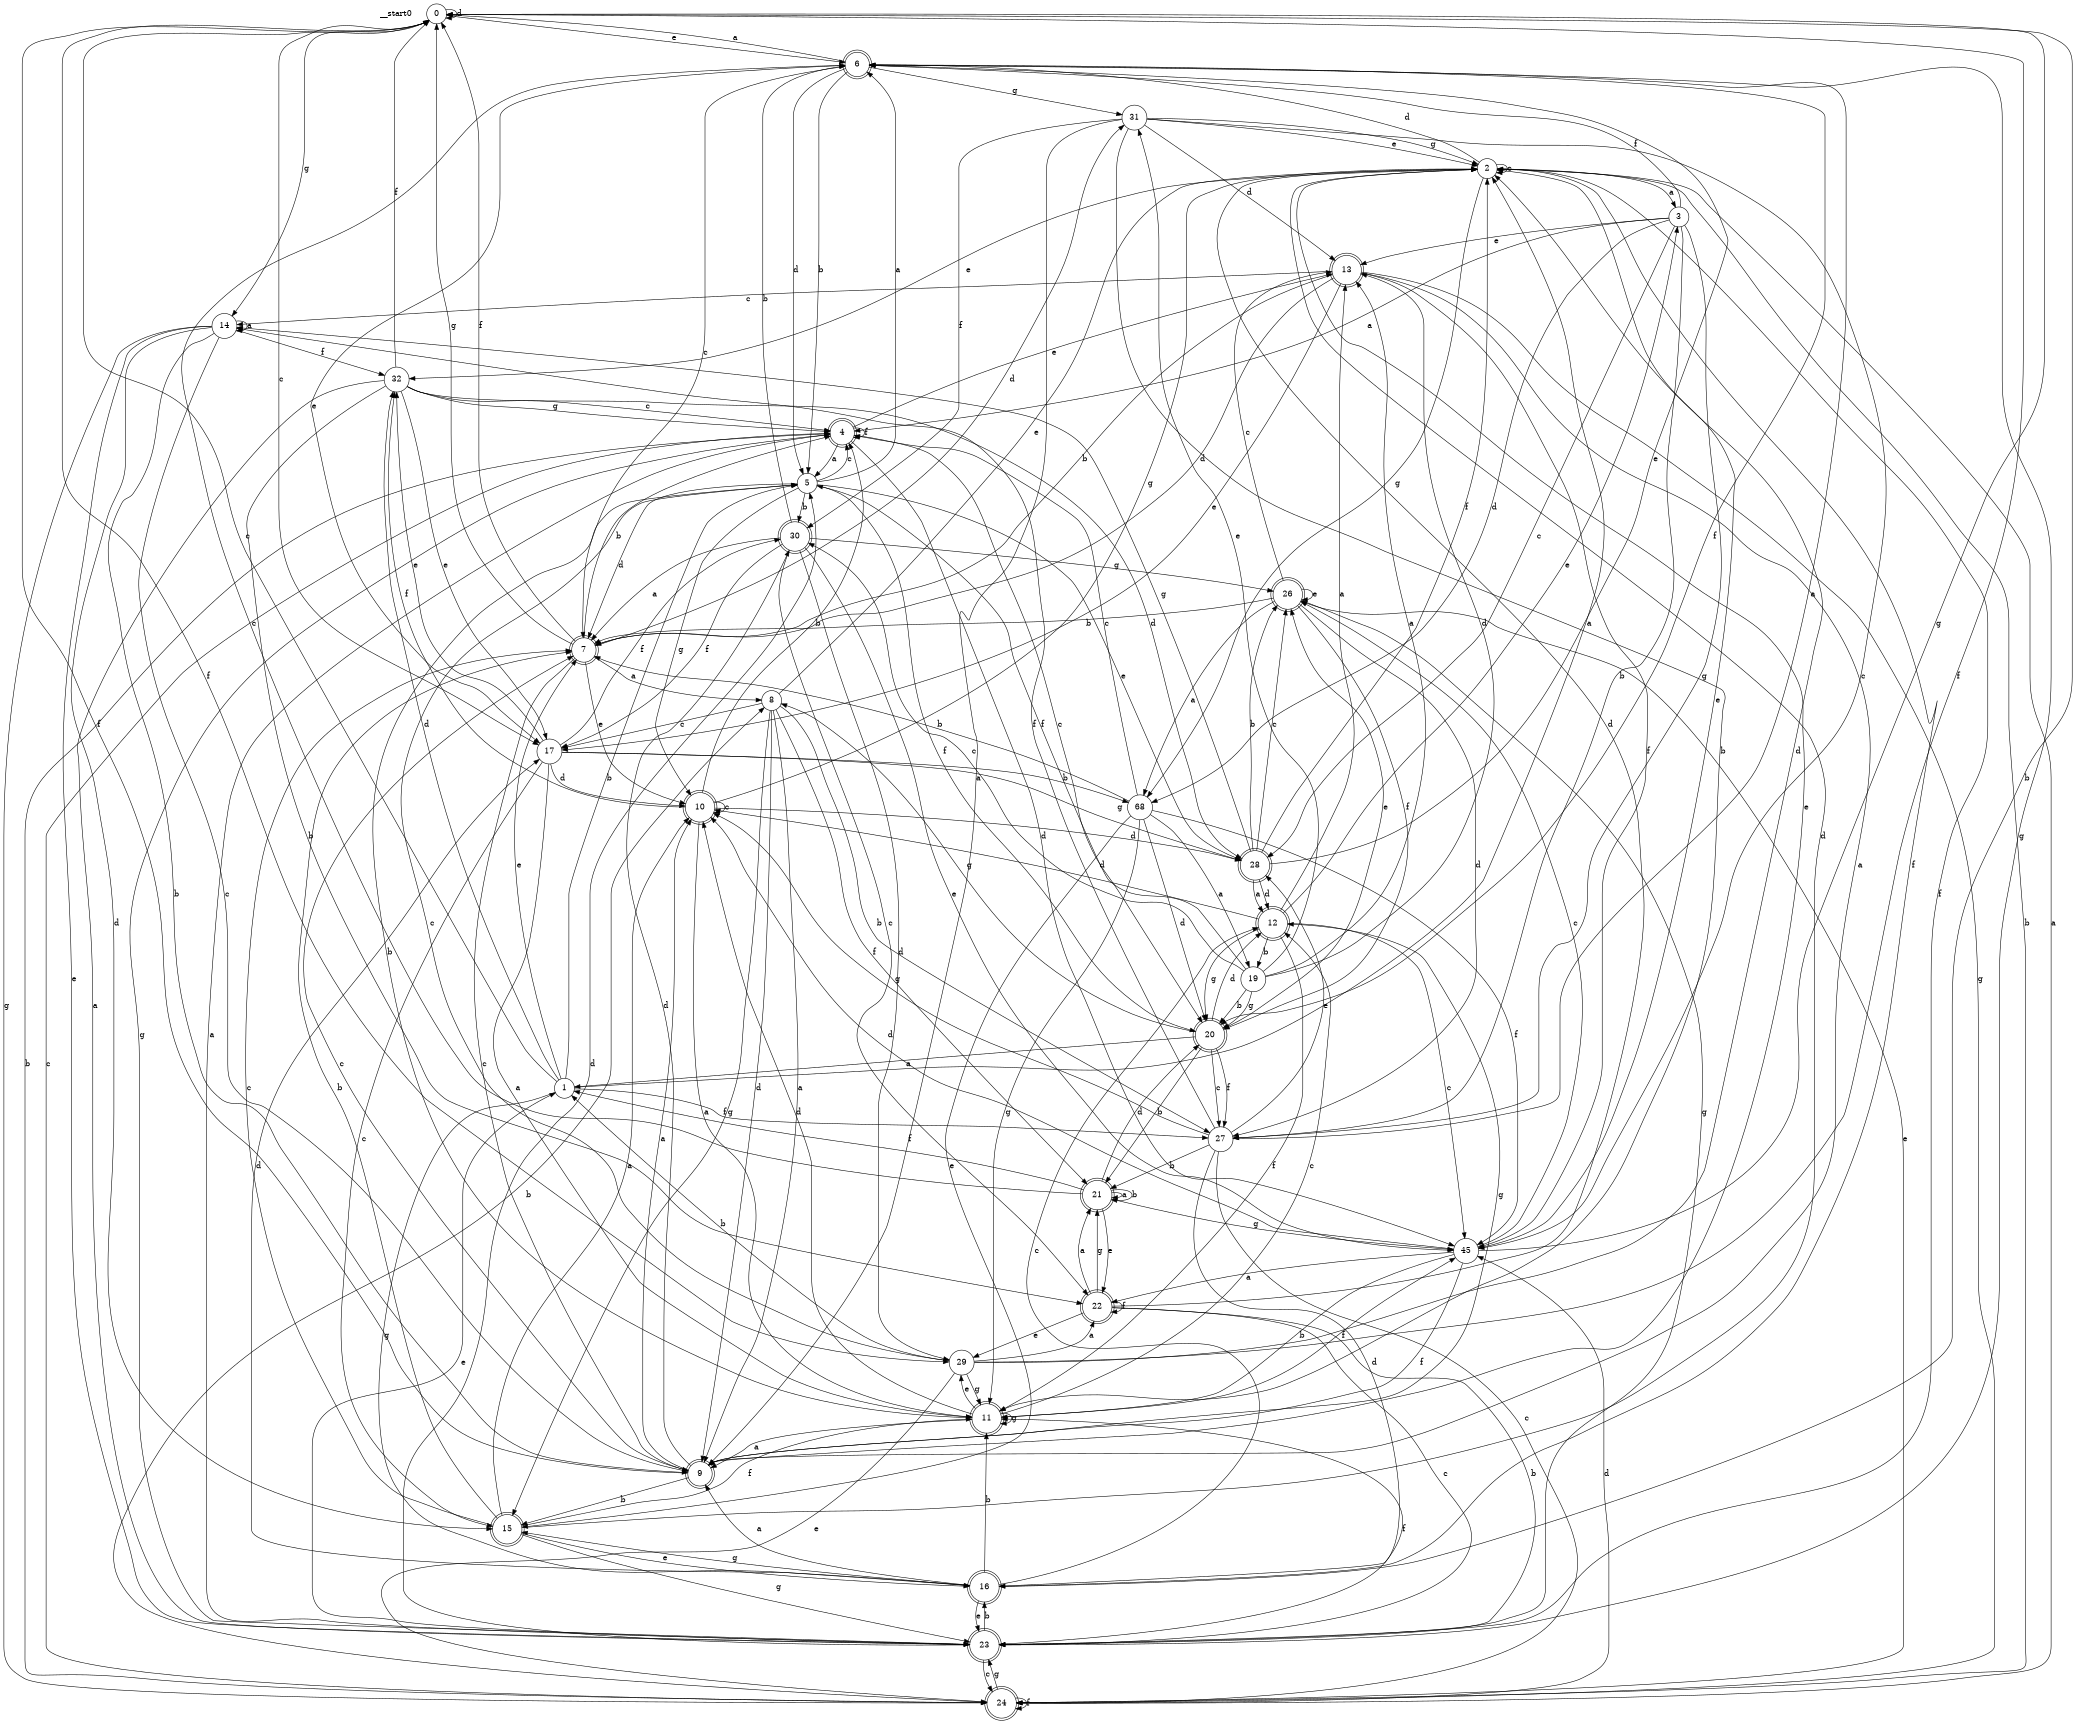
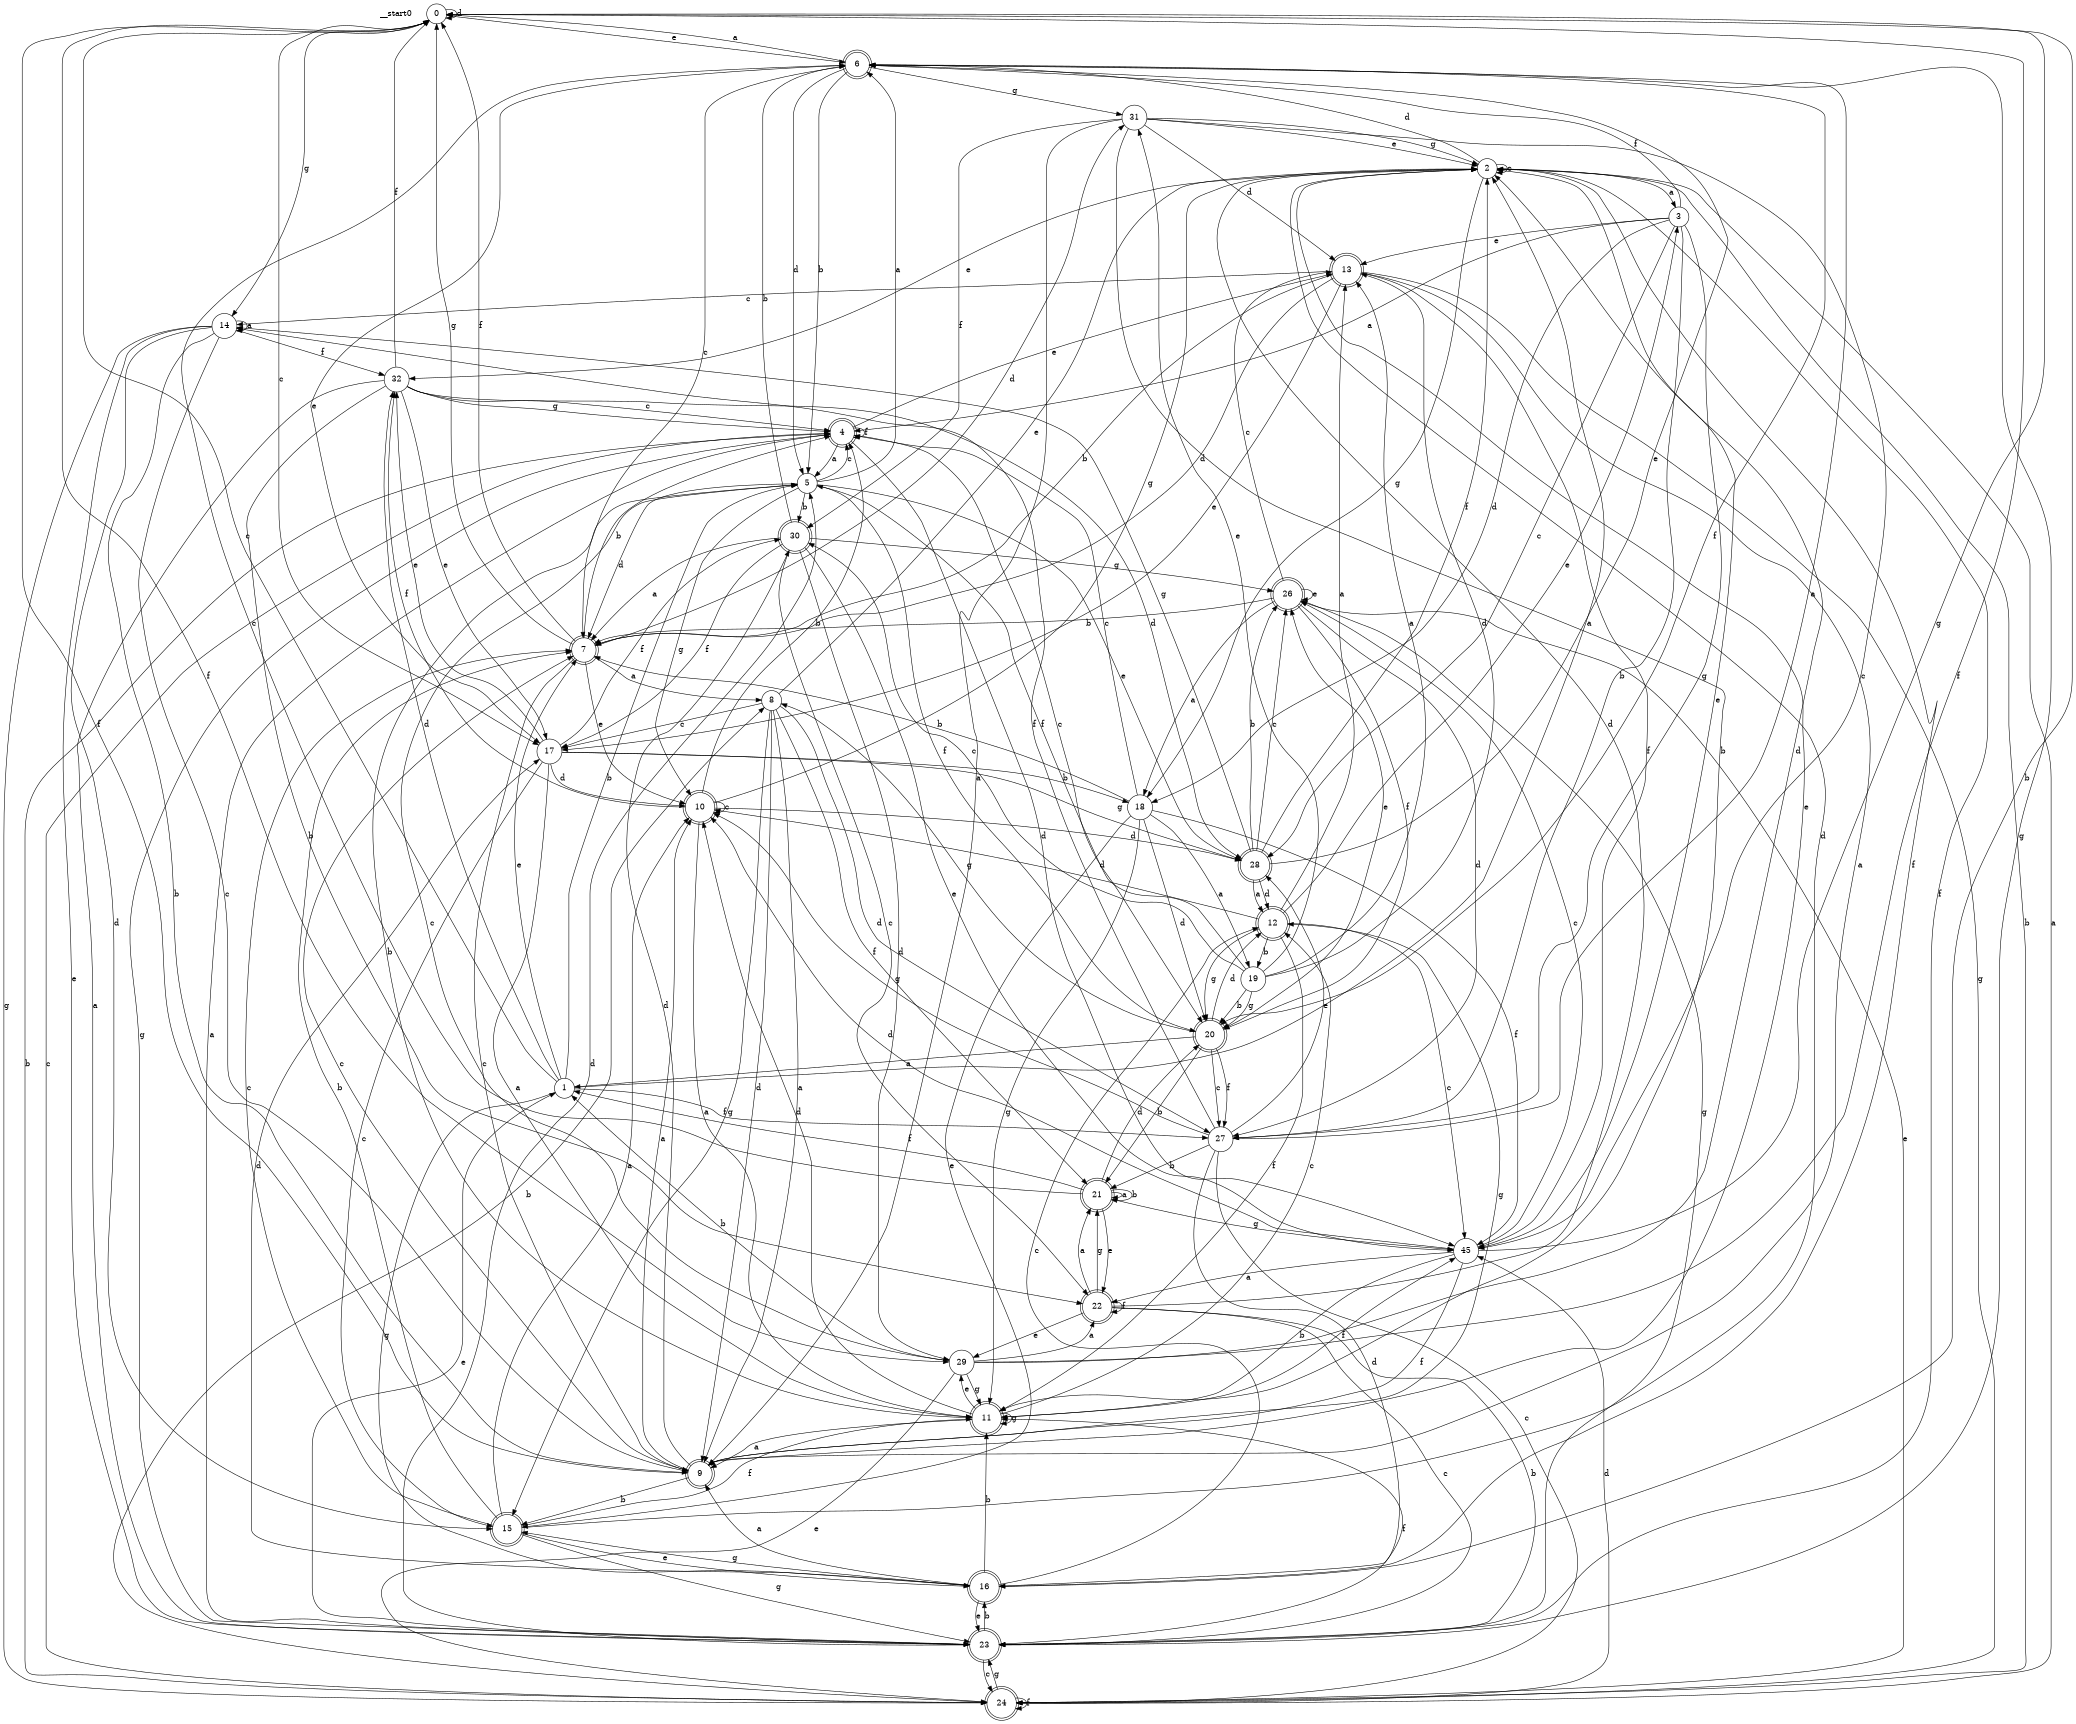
  digraph {
    rankdir=TB
    node [shape=doublecircle color=black fillcolor=white style="rounded,filled"]
    __start0 [shape=none color="" fillcolor="" style=""]
    n2 [label=0 shape=circle style=filled]
    n3 [label=6]
    n4 [label=14 shape=circle style=filled]
    n5 [label=16]
    n6 [label=17 shape=circle style=filled]
    n7 [label=29 shape=circle style=filled]
    n8 [label=1 shape=circle style=filled]
    n9 [label=2 shape=circle style=filled]
    n10 [label=5 shape=circle style=filled]
    n11 [label=7]
    n12 [label=27 shape=circle style=filled]
    n13 [label=32 shape=circle style=filled]
    n14 [label=20]
    n15 [label=31 shape=circle style=filled]
    n16 [label=23]
    n17 [label=24]
    n18 [label=9]
    n19 [label=15]
    n20 [label=12]
    n21 [label=11]
-   n22 [label=68 shape=circle style=filled]
+   n22 [label=18 shape=circle style=filled]
    n23 [label=28]
    n24 [label=10]
    n25 [label=30]
    n26 [label=22]
    n27 [label=3 shape=circle style=filled]
    n28 [label=4]
    n29 [label=8 shape=circle style=filled]
    n30 [label=21]
    n31 [label=13]
    n32 [label=45 shape=circle style=filled]
    n33 [label=19 shape=circle style=filled]
    n34 [label=26]
    n2 -> n2 [label=d]
    n2 -> n3 [label=e]
    n2 -> n4 [label=g]
    n2 -> n5 [label=b]
    n2 -> n6 [label=c]
    n2 -> n7 [label=f]
    n3 -> n2 [label=a]
    n3 -> n6 [label=e]
    n3 -> n10 [label=b]
    n3 -> n10 [label=d]
    n3 -> n11 [label=c]
    n3 -> n14 [label=f]
    n3 -> n15 [label=g]
    n4 -> n4 [label=a]
    n4 -> n13 [label=f]
    n4 -> n16 [label=e]
    n4 -> n17 [label=g]
    n4 -> n18 [label=b]
    n4 -> n18 [label=c]
    n4 -> n19 [label=d]
    n5 -> n6 [label=d]
    n5 -> n9 [label=f]
    n5 -> n16 [label=e]
    n5 -> n18 [label=a]
    n5 -> n19 [label=g]
    n5 -> n20 [label=c]
    n5 -> n21 [label=b]
    n6 -> n13 [label=e]
    n6 -> n19 [label=c]
    n6 -> n21 [label=a]
    n6 -> n22 [label=b]
    n6 -> n23 [label=g]
    n6 -> n24 [label=d]
    n6 -> n25 [label=f]
    n7 -> n2 [label=f]
    n7 -> n8 [label=b]
    n7 -> n9 [label=d]
    n7 -> n10 [label=c]
    n7 -> n17 [label=e]
    n7 -> n21 [label=g]
    n7 -> n26 [label=a]
    n8 -> n2 [label=c]
    n8 -> n5 [label=g]
    n8 -> n9 [label=a]
    n8 -> n10 [label=b]
    n8 -> n11 [label=e]
    n8 -> n12 [label=f]
    n8 -> n13 [label=d]
    n9 -> n3 [label=d]
    n9 -> n9 [label=c]
    n9 -> n13 [label=e]
    n9 -> n16 [label=f]
    n9 -> n17 [label=b]
    n9 -> n22 [label=g]
    n9 -> n27 [label=a]
    n10 -> n3 [label=a]
    n10 -> n11 [label=d]
    n10 -> n14 [label=f]
    n10 -> n23 [label=e]
    n10 -> n24 [label=g]
    n10 -> n25 [label=b]
    n10 -> n28 [label=c]
    n11 -> n2 [label=f]
    n11 -> n2 [label=g]
    n11 -> n15 [label=d]
    n11 -> n18 [label=c]
    n11 -> n24 [label=e]
    n11 -> n28 [label=b]
    n11 -> n29 [label=a]
    n12 -> n3 [label=a]
    n12 -> n4 [label=f]
    n12 -> n5 [label=d]
    n12 -> n17 [label=c]
    n12 -> n23 [label=e]
    n12 -> n24 [label=g]
    n12 -> n30 [label=b]
    n13 -> n2 [label=f]
    n13 -> n6 [label=e]
    n13 -> n16 [label=a]
    n13 -> n23 [label=d]
    n13 -> n26 [label=b]
    n13 -> n28 [label=c]
    n13 -> n28 [label=g]
    n14 -> n8 [label=a]
    n14 -> n12 [label=c]
    n14 -> n12 [label=f]
    n14 -> n20 [label=d]
    n14 -> n29 [label=g]
    n14 -> n30 [label=b]
    n14 -> n34 [label=e]
    n15 -> n9 [label=e]
    n15 -> n9 [label=g]
    n15 -> n18 [label=a]
    n15 -> n21 [label=b]
    n15 -> n25 [label=f]
    n15 -> n31 [label=d]
    n15 -> n32 [label=c]
    n16 -> n3 [label=g]
    n16 -> n5 [label=b]
    n16 -> n8 [label=e]
    n16 -> n10 [label=d]
    n16 -> n17 [label=c]
    n16 -> n21 [label=f]
    n16 -> n28 [label=a]
    n17 -> n9 [label=a]
    n17 -> n16 [label=g]
    n17 -> n17 [label=f]
    n17 -> n28 [label=c]
    n17 -> n29 [label=b]
    n17 -> n32 [label=d]
    n17 -> n34 [label=e]
    n18 -> n2 [label=f]
    n18 -> n9 [label=e]
    n18 -> n11 [label=c]
    n18 -> n19 [label=b]
    n18 -> n20 [label=g]
    n18 -> n24 [label=a]
    n18 -> n25 [label=d]
    n19 -> n5 [label=e]
    n19 -> n9 [label=d]
    n19 -> n11 [label=b]
    n19 -> n11 [label=c]
    n19 -> n16 [label=g]
    n19 -> n21 [label=f]
    n19 -> n24 [label=a]
    n20 -> n14 [label=g]
    n20 -> n21 [label=f]
    n20 -> n24 [label=d]
    n20 -> n27 [label=e]
    n20 -> n31 [label=a]
    n20 -> n32 [label=c]
    n20 -> n33 [label=b]
    n21 -> n7 [label=e]
    n21 -> n10 [label=b]
    n21 -> n18 [label=a]
    n21 -> n20 [label=c]
    n21 -> n21 [label=g]
    n21 -> n24 [label=d]
    n21 -> n32 [label=f]
    n22 -> n11 [label=b]
    n22 -> n14 [label=d]
    n22 -> n19 [label=e]
    n22 -> n21 [label=g]
    n22 -> n28 [label=c]
    n22 -> n32 [label=f]
    n22 -> n33 [label=a]
    n23 -> n3 [label=e]
    n23 -> n4 [label=g]
    n23 -> n9 [label=f]
    n23 -> n20 [label=a]
    n23 -> n20 [label=d]
    n23 -> n34 [label=b]
    n23 -> n34 [label=c]
    n24 -> n9 [label=g]
    n24 -> n13 [label=f]
    n24 -> n21 [label=a]
    n24 -> n23 [label=d]
    n24 -> n24 [label=c]
    n24 -> n28 [label=b]
    n25 -> n3 [label=b]
    n25 -> n6 [label=f]
    n25 -> n7 [label=d]
    n25 -> n11 [label=a]
    n25 -> n26 [label=c]
    n25 -> n32 [label=e]
    n25 -> n34 [label=g]
    n26 -> n7 [label=e]
    n26 -> n9 [label=d]
    n26 -> n16 [label=b]
    n26 -> n16 [label=c]
    n26 -> n26 [label=f]
    n26 -> n30 [label=a]
    n26 -> n30 [label=g]
    n27 -> n3 [label=f]
    n27 -> n12 [label=b]
    n27 -> n12 [label=g]
    n27 -> n22 [label=d]
    n27 -> n23 [label=c]
    n27 -> n28 [label=a]
    n27 -> n31 [label=e]
    n28 -> n10 [label=a]
    n28 -> n14 [label=c]
    n28 -> n16 [label=g]
    n28 -> n17 [label=b]
    n28 -> n28 [label=f]
    n28 -> n31 [label=e]
    n28 -> n32 [label=d]
    n29 -> n6 [label=c]
    n29 -> n9 [label=e]
-   n29 -> n12 [label=b]
+   n29 -> n12 [label=d]
    n29 -> n18 [label=a]
    n29 -> n18 [label=d]
    n29 -> n19 [label=g]
    n29 -> n30 [label=f]
    n30 -> n3 [label=c]
    n30 -> n8 [label=f]
    n30 -> n14 [label=d]
    n30 -> n26 [label=e]
    n30 -> n30 [label=a]
    n30 -> n30 [label=b]
    n30 -> n32 [label=g]
    n31 -> n4 [label=c]
    n31 -> n6 [label=e]
    n31 -> n11 [label=b]
    n31 -> n11 [label=d]
    n31 -> n17 [label=g]
    n31 -> n18 [label=a]
    n31 -> n32 [label=f]
    n32 -> n2 [label=g]
    n32 -> n9 [label=e]
    n32 -> n18 [label=f]
    n32 -> n21 [label=b]
    n32 -> n24 [label=d]
    n32 -> n26 [label=a]
    n32 -> n34 [label=c]
    n33 -> n10 [label=f]
    n33 -> n14 [label=b]
    n33 -> n14 [label=g]
    n33 -> n15 [label=e]
    n33 -> n25 [label=c]
    n33 -> n31 [label=a]
    n33 -> n31 [label=d]
    n34 -> n11 [label=b]
    n34 -> n12 [label=d]
    n34 -> n14 [label=f]
    n34 -> n16 [label=g]
    n34 -> n22 [label=a]
    n34 -> n31 [label=c]
    n34 -> n34 [label=e]
  }
